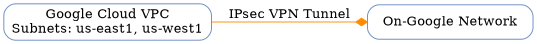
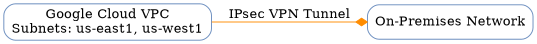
  digraph {
    rankdir=LR
    node [color="#6c8ebf" fillcolor="#dae8fc" shape=box style=rounded]
    n1 [label="Google Cloud VPC\nSubnets: us-east1, us-west1"]
-   n2 [label="On-Google Network"]
+   n2 [label="On-Premises Network"]
    n1 -> n2 [color=darkorange fontcolor="#333" label="IPsec VPN Tunnel" arrowhead=diamond]
  }
